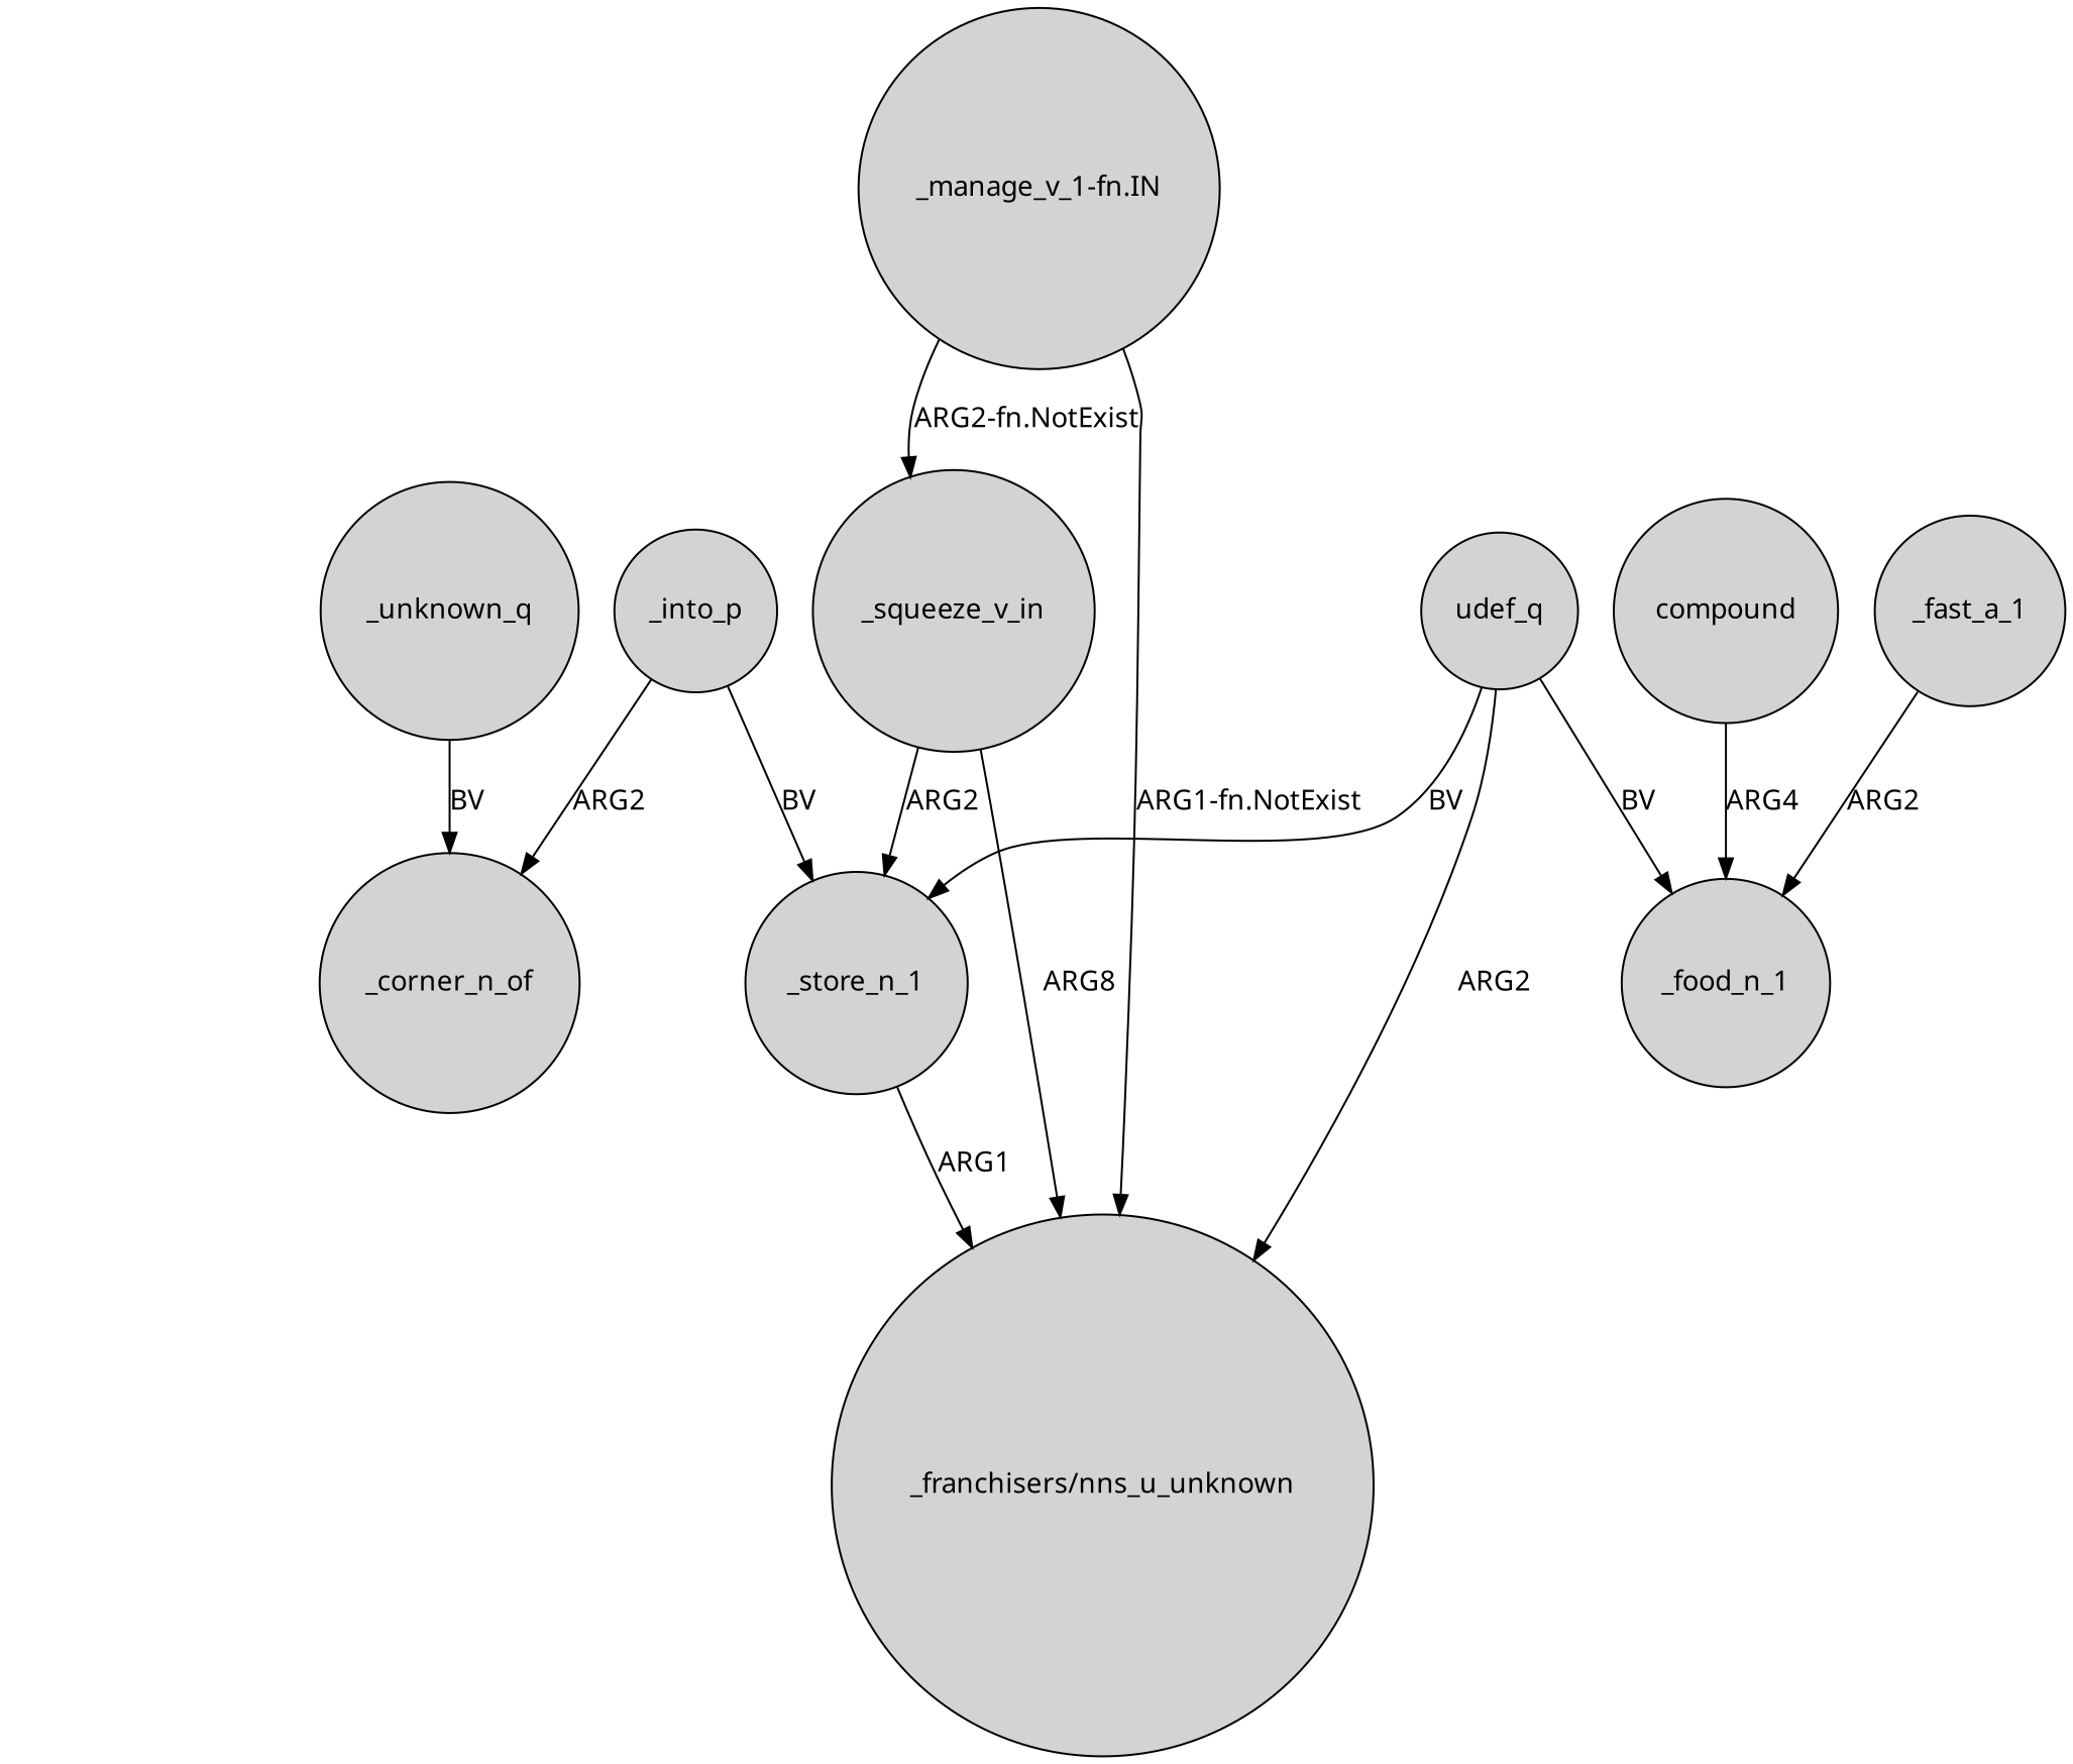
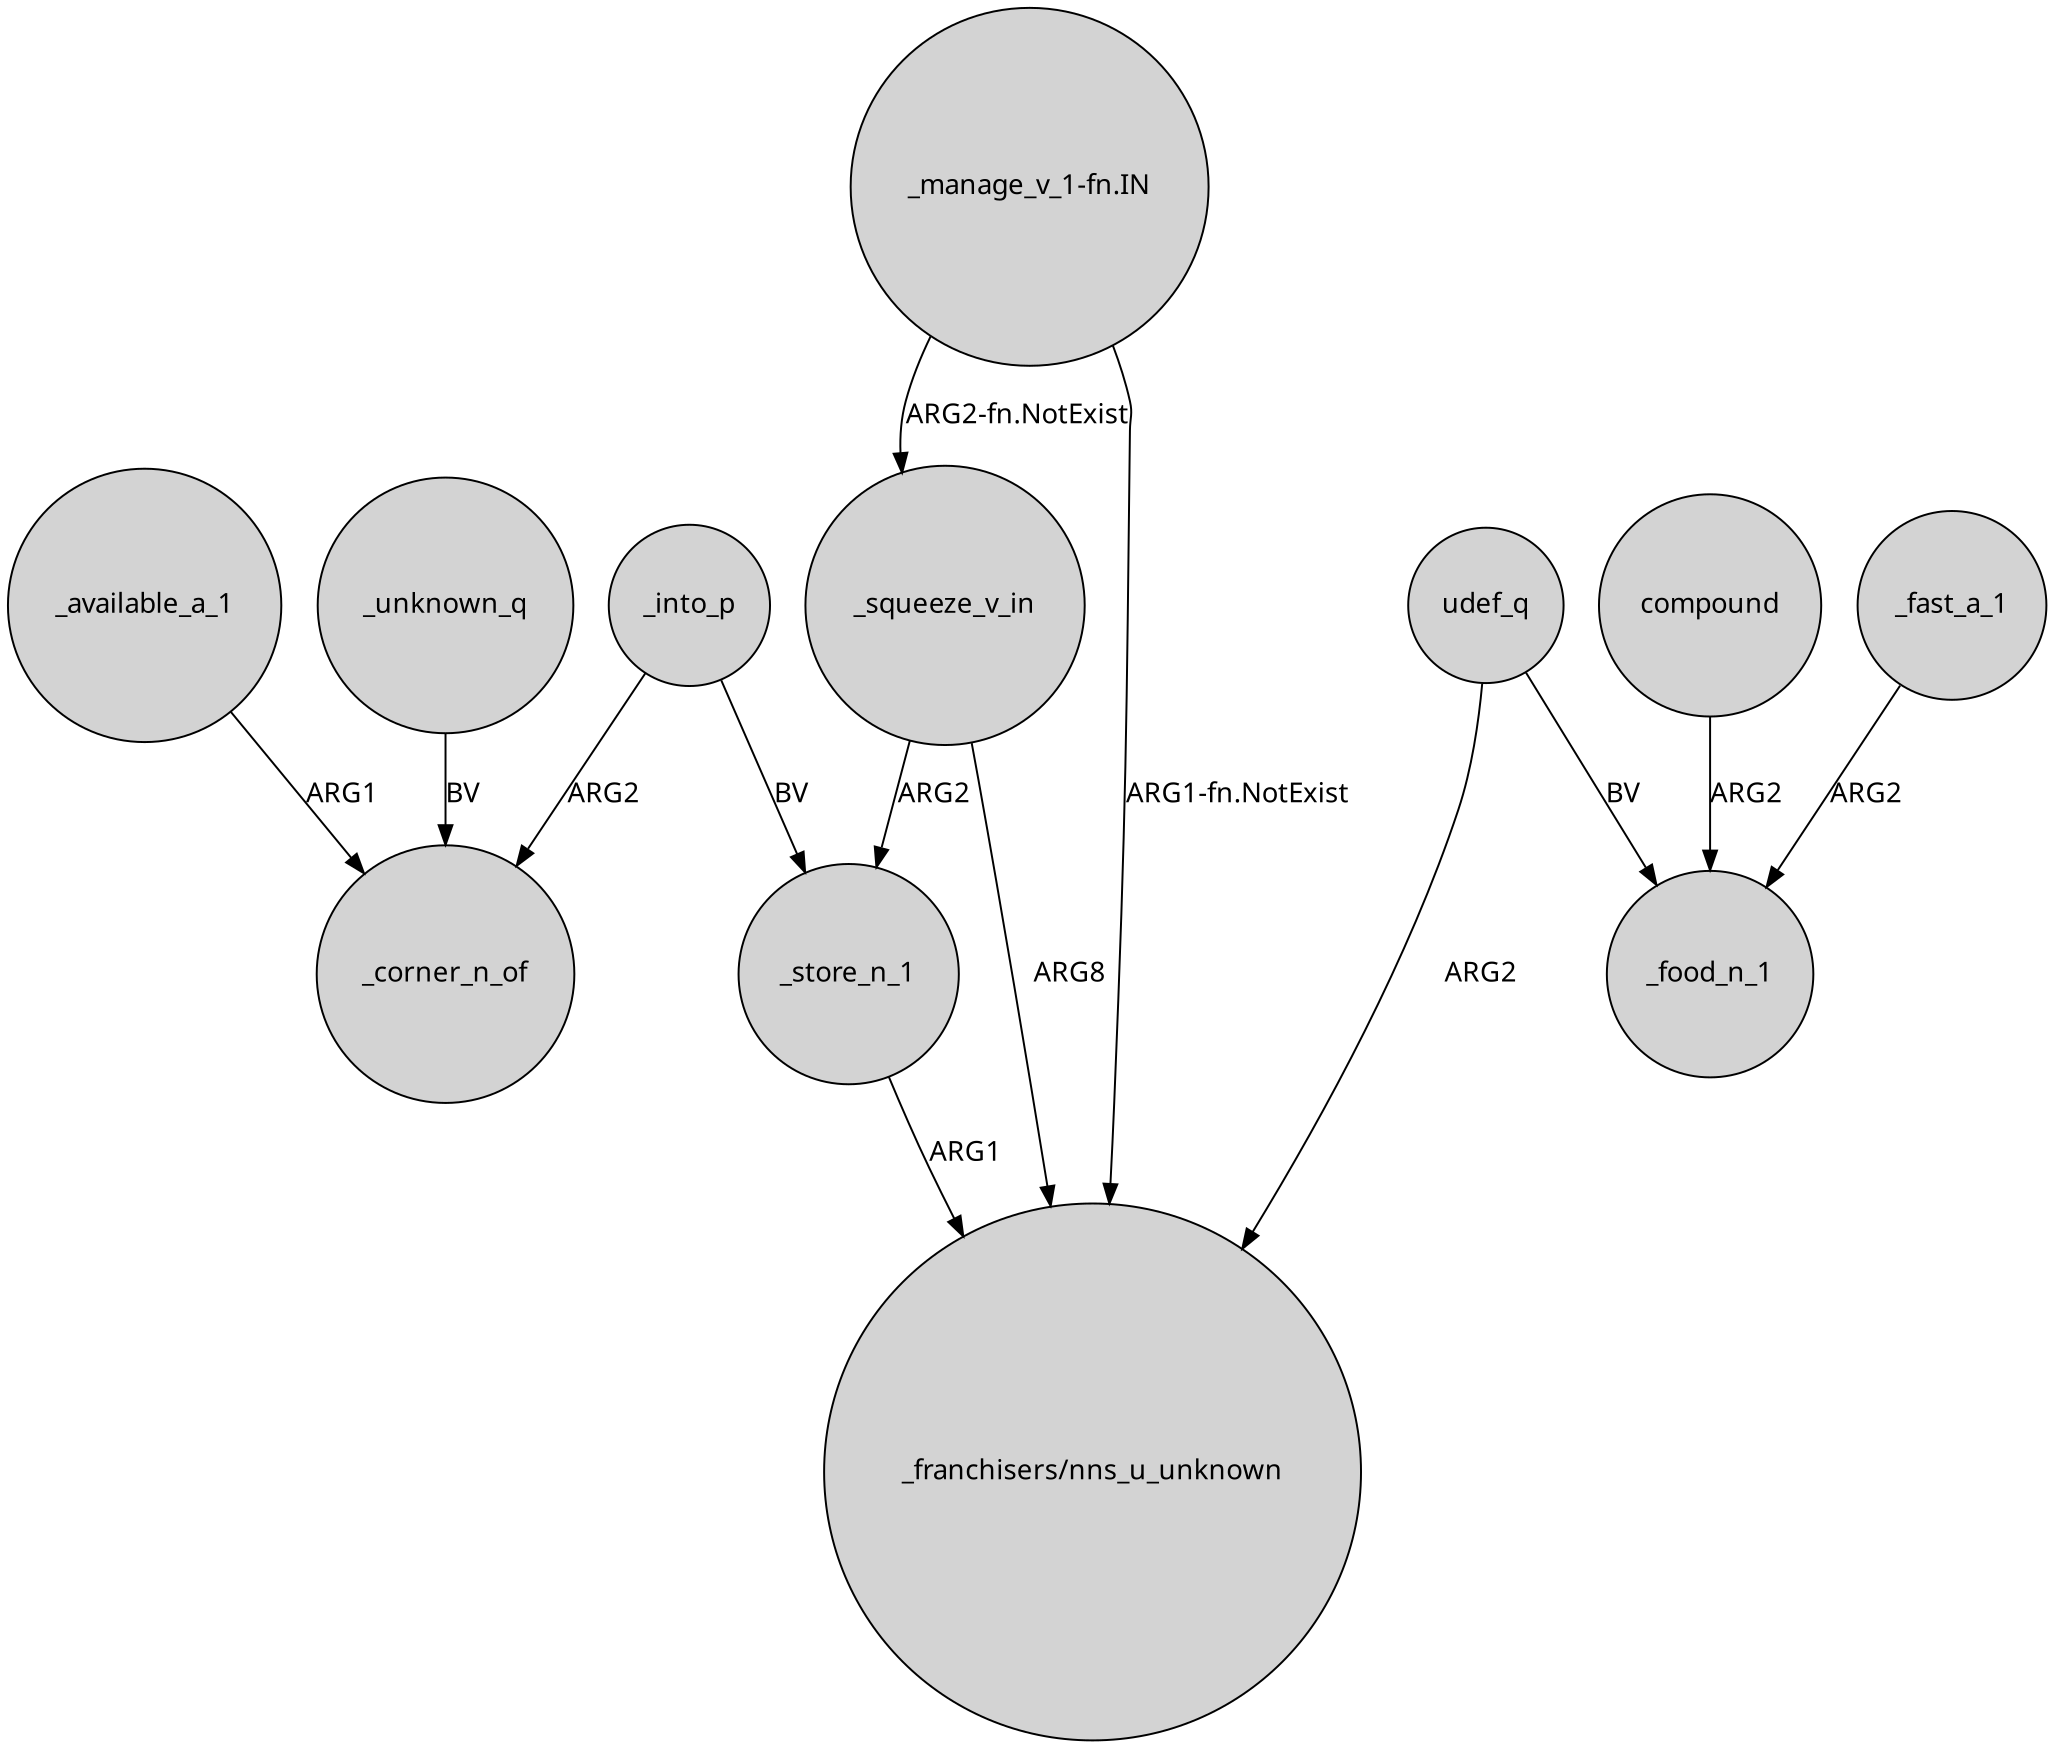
  digraph {
    fontname="Noto Sans"
    node [fontname="Noto Sans" shape=circle style=filled]
    edge [fontname="Noto Sans"]
    _into_p
    _corner_n_of
    _store_n_1
    "_franchisers/nns_u_unknown"
    n5 [label=_unknown_q]
    "_manage_v_1-fn.IN"
    _squeeze_v_in
    compound
    _food_n_1
    _fast_a_1
+   _available_a_1
    udef_q
    _into_p -> _corner_n_of [label=ARG2]
    _into_p -> _store_n_1 [label=BV]
    _store_n_1 -> "_franchisers/nns_u_unknown" [label=ARG1]
    n5 -> _corner_n_of [label=BV]
    "_manage_v_1-fn.IN" -> "_franchisers/nns_u_unknown" [label="ARG1-fn.NotExist"]
    "_manage_v_1-fn.IN" -> _squeeze_v_in [label="ARG2-fn.NotExist"]
    _squeeze_v_in -> _store_n_1 [label=ARG2]
    _squeeze_v_in -> "_franchisers/nns_u_unknown" [label=ARG8]
-   compound -> _food_n_1 [label=ARG4]
+   compound -> _food_n_1 [label=ARG2]
    _fast_a_1 -> _food_n_1 [label=ARG2]
-   udef_q -> _store_n_1 [label=BV]
+   _available_a_1 -> _corner_n_of [label=ARG1]
    udef_q -> "_franchisers/nns_u_unknown" [label=ARG2]
    udef_q -> _food_n_1 [label=BV]
  }
